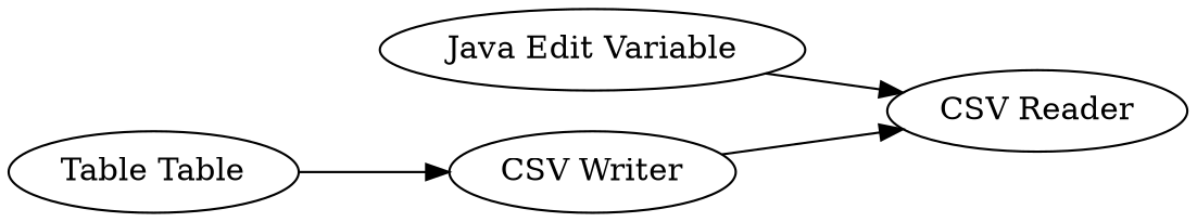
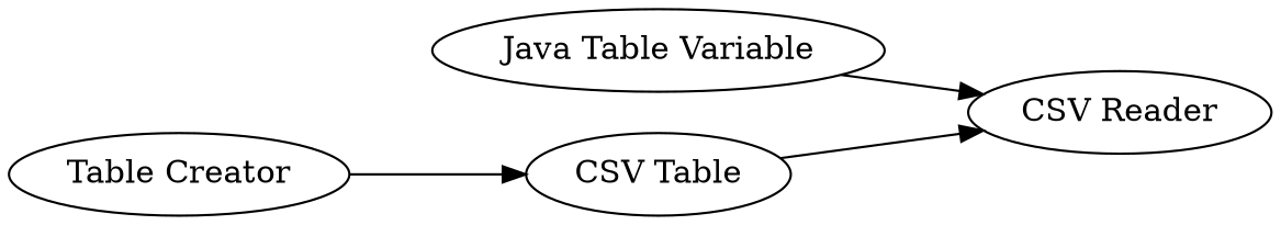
  digraph {
    rankdir=LR
-   n1 [label="CSV Writer"]
+   n1 [label="CSV Table"]
    n2 [label="CSV Reader"]
-   n3 [label="Table Table"]
-   n4 [label="Java Edit Variable"]
+   n3 [label="Table Creator"]
+   n4 [label="Java Table Variable"]
    n1 -> n2
    n3 -> n1
    n4 -> n2
  }
